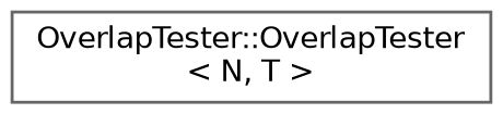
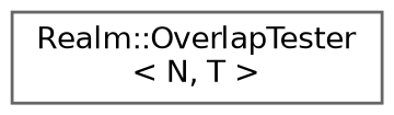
  digraph {
    rankdir=LR
-   n1 [color=grey40 fillcolor=white fontname=Helvetica fontsize=10 height=0.2 label="OverlapTester::OverlapTester\l\< N, T \>" shape=box style=filled width=0.4]
+   n1 [color=grey40 fillcolor=white fontname=Helvetica fontsize=10 height=0.2 label="Realm::OverlapTester\l\< N, T \>" shape=box style=filled width=0.4]
  }
